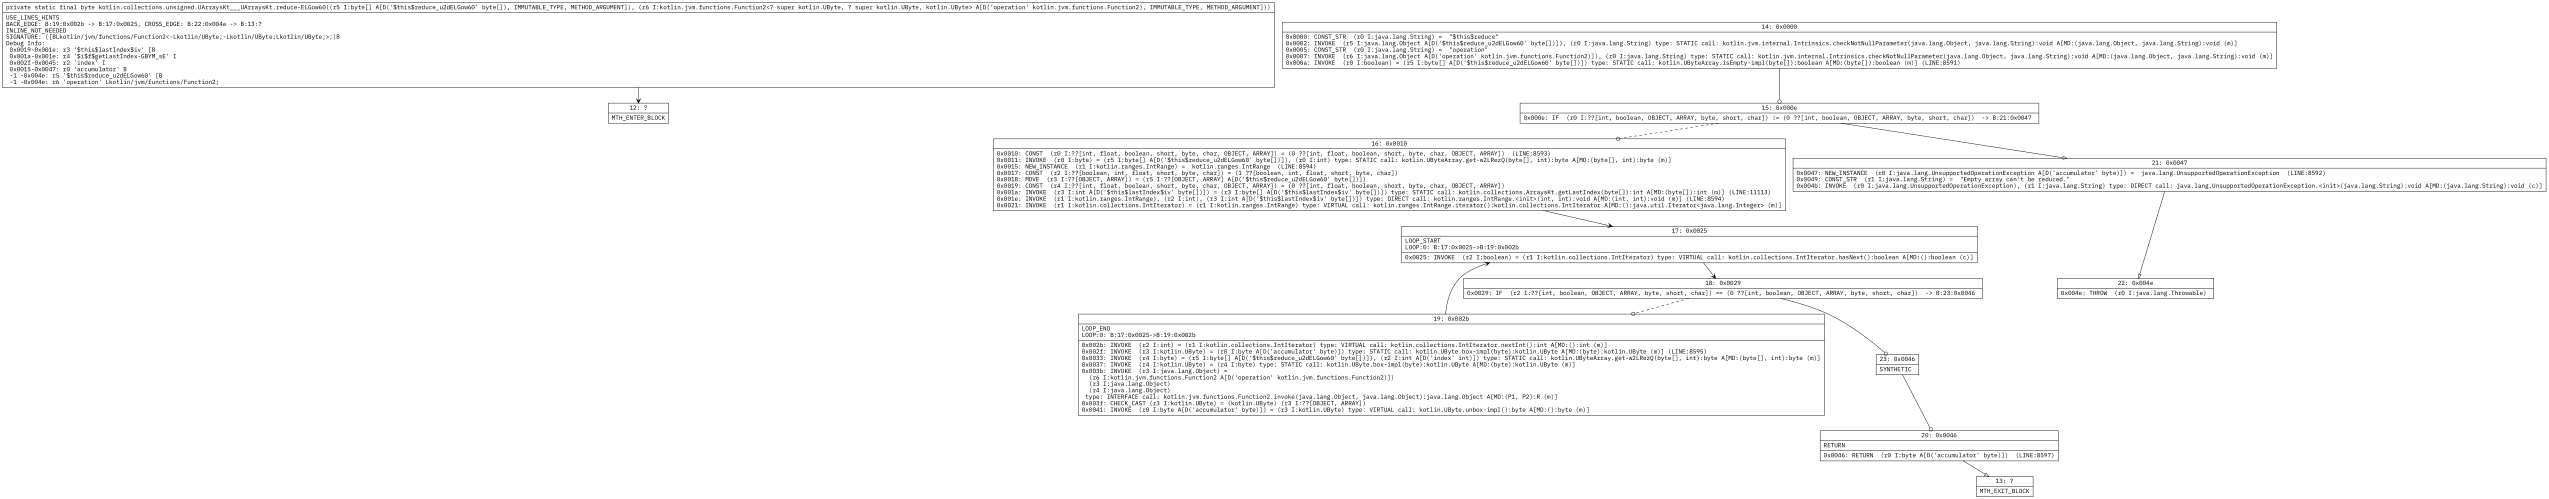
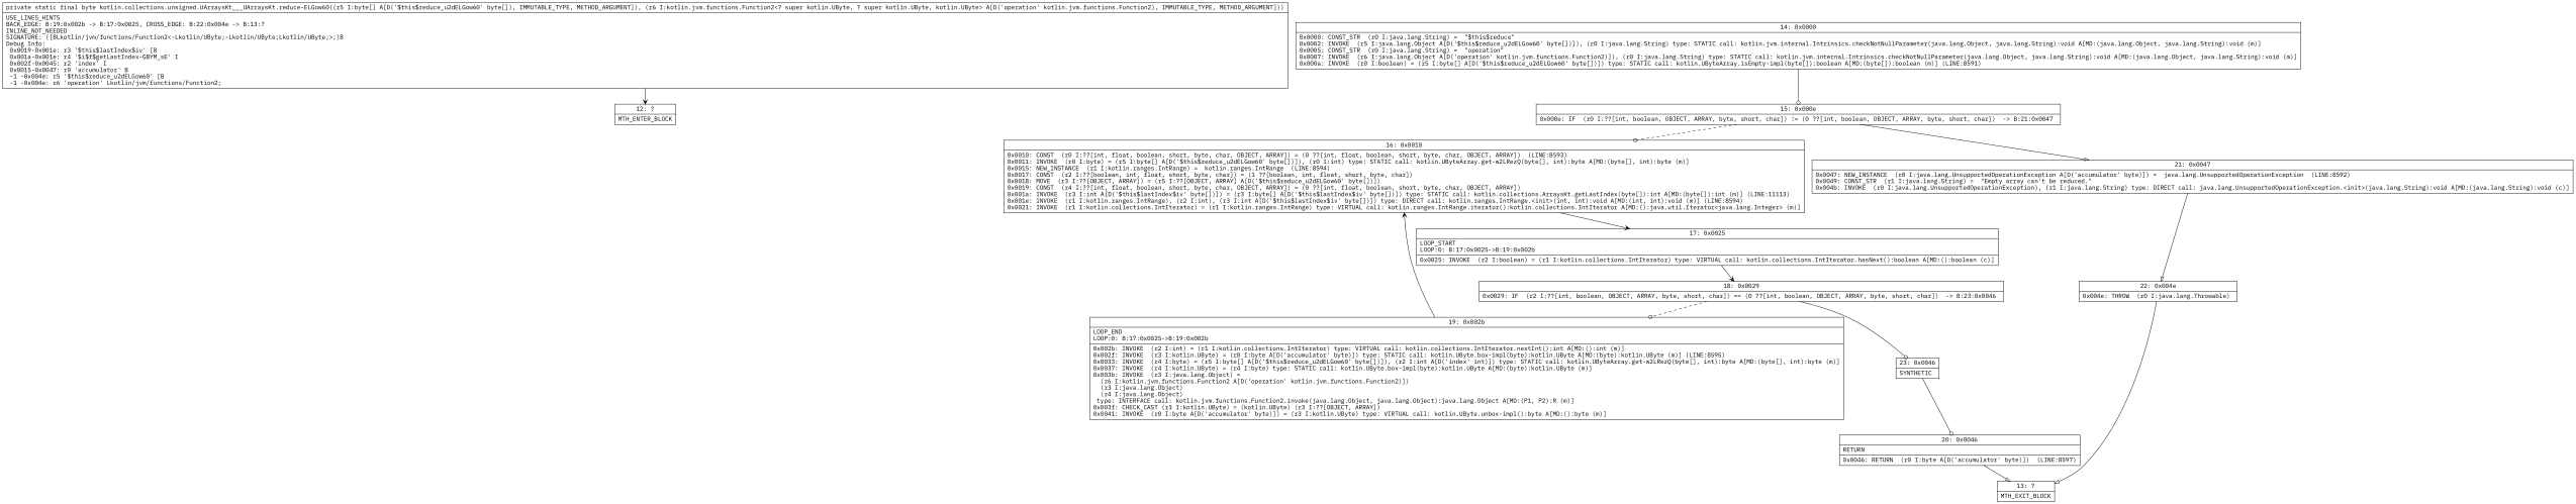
  digraph {
    fontname="IBM Plex Mono"
    node [fontname="IBM Plex Mono" shape=record]
    edge [arrowhead=odot fontname="IBM Plex Mono"]
    n1 [label="{12\:\ ?|MTH_ENTER_BLOCK\l}"]
    n2 [label="{14\:\ 0x0000|0x0000: CONST_STR  (r0 I:java.lang.String) =  \"$this$reduce\" \l0x0002: INVOKE  (r5 I:java.lang.Object A[D('$this$reduce_u2dELGow60' byte[])]), (r0 I:java.lang.String) type: STATIC call: kotlin.jvm.internal.Intrinsics.checkNotNullParameter(java.lang.Object, java.lang.String):void A[MD:(java.lang.Object, java.lang.String):void (m)]\l0x0005: CONST_STR  (r0 I:java.lang.String) =  \"operation\" \l0x0007: INVOKE  (r6 I:java.lang.Object A[D('operation' kotlin.jvm.functions.Function2)]), (r0 I:java.lang.String) type: STATIC call: kotlin.jvm.internal.Intrinsics.checkNotNullParameter(java.lang.Object, java.lang.String):void A[MD:(java.lang.Object, java.lang.String):void (m)]\l0x000a: INVOKE  (r0 I:boolean) = (r5 I:byte[] A[D('$this$reduce_u2dELGow60' byte[])]) type: STATIC call: kotlin.UByteArray.isEmpty\-impl(byte[]):boolean A[MD:(byte[]):boolean (m)] (LINE:8591)\l}"]
    n3 [label="{15\:\ 0x000e|0x000e: IF  (r0 I:??[int, boolean, OBJECT, ARRAY, byte, short, char]) != (0 ??[int, boolean, OBJECT, ARRAY, byte, short, char])  \-\> B:21:0x0047 \l}"]
    n4 [label="{16\:\ 0x0010|0x0010: CONST  (r0 I:??[int, float, boolean, short, byte, char, OBJECT, ARRAY]) = (0 ??[int, float, boolean, short, byte, char, OBJECT, ARRAY])  (LINE:8593)\l0x0011: INVOKE  (r0 I:byte) = (r5 I:byte[] A[D('$this$reduce_u2dELGow60' byte[])]), (r0 I:int) type: STATIC call: kotlin.UByteArray.get\-w2LRezQ(byte[], int):byte A[MD:(byte[], int):byte (m)]\l0x0015: NEW_INSTANCE  (r1 I:kotlin.ranges.IntRange) =  kotlin.ranges.IntRange  (LINE:8594)\l0x0017: CONST  (r2 I:??[boolean, int, float, short, byte, char]) = (1 ??[boolean, int, float, short, byte, char]) \l0x0018: MOVE  (r3 I:??[OBJECT, ARRAY]) = (r5 I:??[OBJECT, ARRAY] A[D('$this$reduce_u2dELGow60' byte[])]) \l0x0019: CONST  (r4 I:??[int, float, boolean, short, byte, char, OBJECT, ARRAY]) = (0 ??[int, float, boolean, short, byte, char, OBJECT, ARRAY]) \l0x001a: INVOKE  (r3 I:int A[D('$this$lastIndex$iv' byte[])]) = (r3 I:byte[] A[D('$this$lastIndex$iv' byte[])]) type: STATIC call: kotlin.collections.ArraysKt.getLastIndex(byte[]):int A[MD:(byte[]):int (m)] (LINE:11113)\l0x001e: INVOKE  (r1 I:kotlin.ranges.IntRange), (r2 I:int), (r3 I:int A[D('$this$lastIndex$iv' byte[])]) type: DIRECT call: kotlin.ranges.IntRange.\<init\>(int, int):void A[MD:(int, int):void (m)] (LINE:8594)\l0x0021: INVOKE  (r1 I:kotlin.collections.IntIterator) = (r1 I:kotlin.ranges.IntRange) type: VIRTUAL call: kotlin.ranges.IntRange.iterator():kotlin.collections.IntIterator A[MD:():java.util.Iterator\<java.lang.Integer\> (m)]\l}"]
    n5 [label="{21\:\ 0x0047|0x0047: NEW_INSTANCE  (r0 I:java.lang.UnsupportedOperationException A[D('accumulator' byte)]) =  java.lang.UnsupportedOperationException  (LINE:8592)\l0x0049: CONST_STR  (r1 I:java.lang.String) =  \"Empty array can't be reduced.\" \l0x004b: INVOKE  (r0 I:java.lang.UnsupportedOperationException), (r1 I:java.lang.String) type: DIRECT call: java.lang.UnsupportedOperationException.\<init\>(java.lang.String):void A[MD:(java.lang.String):void (c)]\l}"]
    n6 [label="{17\:\ 0x0025|LOOP_START\lLOOP:0: B:17:0x0025\-\>B:19:0x002b\l|0x0025: INVOKE  (r2 I:boolean) = (r1 I:kotlin.collections.IntIterator) type: VIRTUAL call: kotlin.collections.IntIterator.hasNext():boolean A[MD:():boolean (c)]\l}"]
    n7 [label="{22\:\ 0x004e|0x004e: THROW  (r0 I:java.lang.Throwable) \l}"]
    n8 [label="{18\:\ 0x0029|0x0029: IF  (r2 I:??[int, boolean, OBJECT, ARRAY, byte, short, char]) == (0 ??[int, boolean, OBJECT, ARRAY, byte, short, char])  \-\> B:23:0x0046 \l}"]
    n9 [label="{19\:\ 0x002b|LOOP_END\lLOOP:0: B:17:0x0025\-\>B:19:0x002b\l|0x002b: INVOKE  (r2 I:int) = (r1 I:kotlin.collections.IntIterator) type: VIRTUAL call: kotlin.collections.IntIterator.nextInt():int A[MD:():int (m)]\l0x002f: INVOKE  (r3 I:kotlin.UByte) = (r0 I:byte A[D('accumulator' byte)]) type: STATIC call: kotlin.UByte.box\-impl(byte):kotlin.UByte A[MD:(byte):kotlin.UByte (m)] (LINE:8595)\l0x0033: INVOKE  (r4 I:byte) = (r5 I:byte[] A[D('$this$reduce_u2dELGow60' byte[])]), (r2 I:int A[D('index' int)]) type: STATIC call: kotlin.UByteArray.get\-w2LRezQ(byte[], int):byte A[MD:(byte[], int):byte (m)]\l0x0037: INVOKE  (r4 I:kotlin.UByte) = (r4 I:byte) type: STATIC call: kotlin.UByte.box\-impl(byte):kotlin.UByte A[MD:(byte):kotlin.UByte (m)]\l0x003b: INVOKE  (r3 I:java.lang.Object) = \l  (r6 I:kotlin.jvm.functions.Function2 A[D('operation' kotlin.jvm.functions.Function2)])\l  (r3 I:java.lang.Object)\l  (r4 I:java.lang.Object)\l type: INTERFACE call: kotlin.jvm.functions.Function2.invoke(java.lang.Object, java.lang.Object):java.lang.Object A[MD:(P1, P2):R (m)]\l0x003f: CHECK_CAST (r3 I:kotlin.UByte) = (kotlin.UByte) (r3 I:??[OBJECT, ARRAY]) \l0x0041: INVOKE  (r0 I:byte A[D('accumulator' byte)]) = (r3 I:kotlin.UByte) type: VIRTUAL call: kotlin.UByte.unbox\-impl():byte A[MD:():byte (m)]\l}"]
    n10 [label="{23\:\ 0x0046|SYNTHETIC\l}"]
    n11 [label="{20\:\ 0x0046|RETURN\l|0x0046: RETURN  (r0 I:byte A[D('accumulator' byte)])  (LINE:8597)\l}"]
    n12 [label="{13\:\ ?|MTH_EXIT_BLOCK\l}"]
    n13 [label="{private static final byte kotlin.collections.unsigned.UArraysKt___UArraysKt.reduce\-ELGow60((r5 I:byte[] A[D('$this$reduce_u2dELGow60' byte[]), IMMUTABLE_TYPE, METHOD_ARGUMENT]), (r6 I:kotlin.jvm.functions.Function2\<? super kotlin.UByte, ? super kotlin.UByte, kotlin.UByte\> A[D('operation' kotlin.jvm.functions.Function2), IMMUTABLE_TYPE, METHOD_ARGUMENT]))  | USE_LINES_HINTS\lBACK_EDGE: B:19:0x002b \-\> B:17:0x0025, CROSS_EDGE: B:22:0x004e \-\> B:13:?\lINLINE_NOT_NEEDED\lSIGNATURE: ([BLkotlin\/jvm\/functions\/Function2\<\-Lkotlin\/UByte;\-Lkotlin\/UByte;Lkotlin\/UByte;\>;)B\lDebug Info:\l  0x0019\-0x001e: r3 '$this$lastIndex$iv' [B\l  0x001a\-0x001e: r4 '$i$f$getLastIndex\-GBYM_sE' I\l  0x002f\-0x0045: r2 'index' I\l  0x0015\-0x0047: r0 'accumulator' B\l  \-1 \-0x004e: r5 '$this$reduce_u2dELGow60' [B\l  \-1 \-0x004e: r6 'operation' Lkotlin\/jvm\/functions\/Function2;\l}"]
    n2 -> n3
    n3 -> n4 [style=dashed]
    n3 -> n5 [arrowhead=onormal]
    n4 -> n6 [arrowhead=vee]
    n5 -> n7 [arrowhead=onormal]
    n6 -> n8 [arrowhead=vee]
+   n7 -> n12 [arrowhead=onormal]
    n8 -> n9 [style=dashed]
    n8 -> n10
-   n9 -> n6 [arrowhead=vee]
+   n9 -> n4 [arrowhead=vee]
    n10 -> n11
    n11 -> n12 [arrowhead=onormal]
    n13 -> n1 [arrowhead=vee]
  }
